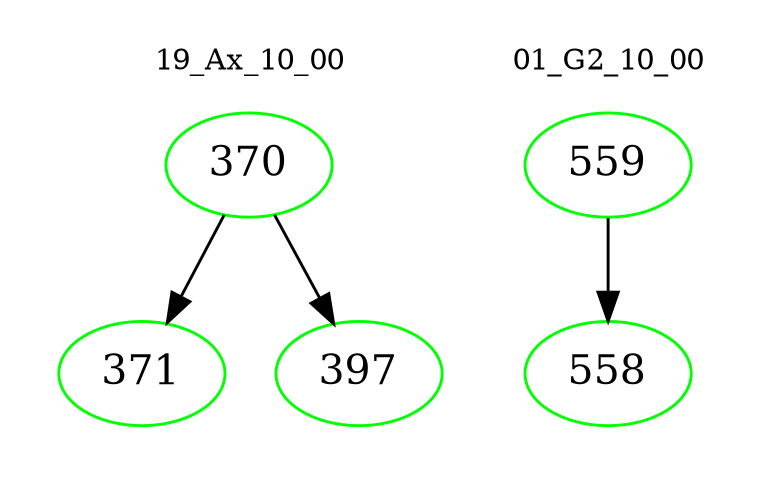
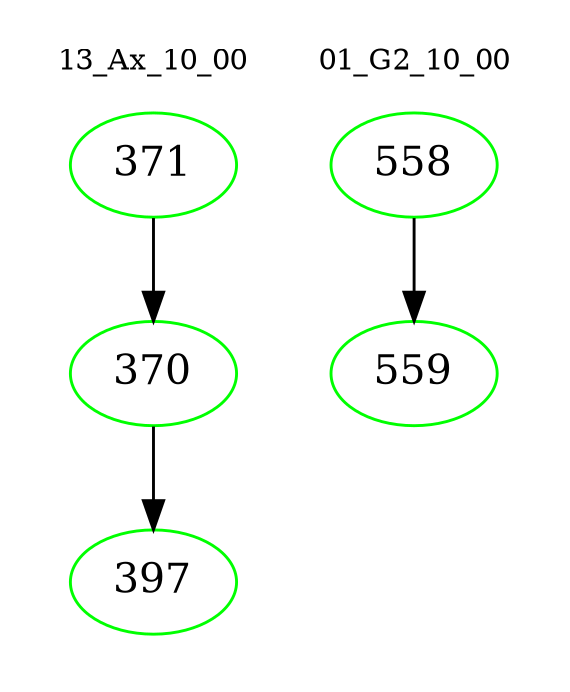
  digraph {
    node [color=green]
    edge [color=black]
    n1 [label=370]
    n2 [label=371]
    n3 [label=397]
    n4 [label=558]
    n5 [label=559]
    subgraph cluster_1 {
      color=white
      fontsize=10
-     label="19_Ax_10_00"
+     label="13_Ax_10_00"
      n1
      n2
      n3
    }
    subgraph cluster_2 {
      color=white
      fontsize=10
      label="01_G2_10_00"
      n4
      n5
    }
-   n1 -> n2
+   n2 -> n1
    n1 -> n3
-   n5 -> n4
+   n4 -> n5
  }
